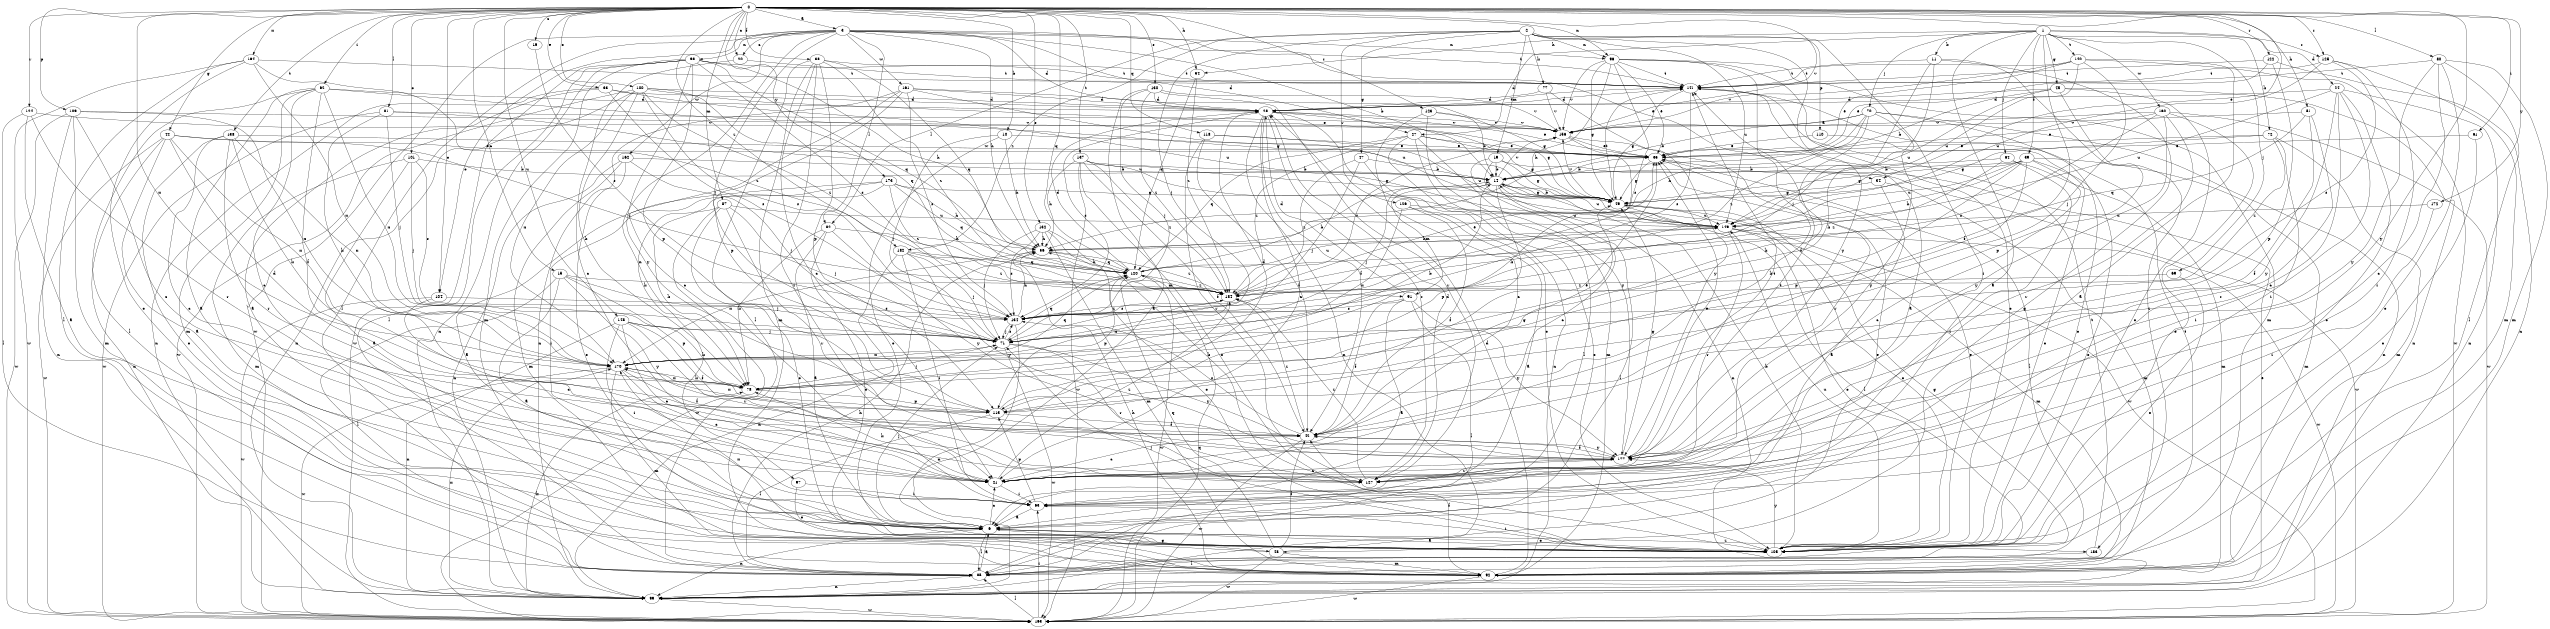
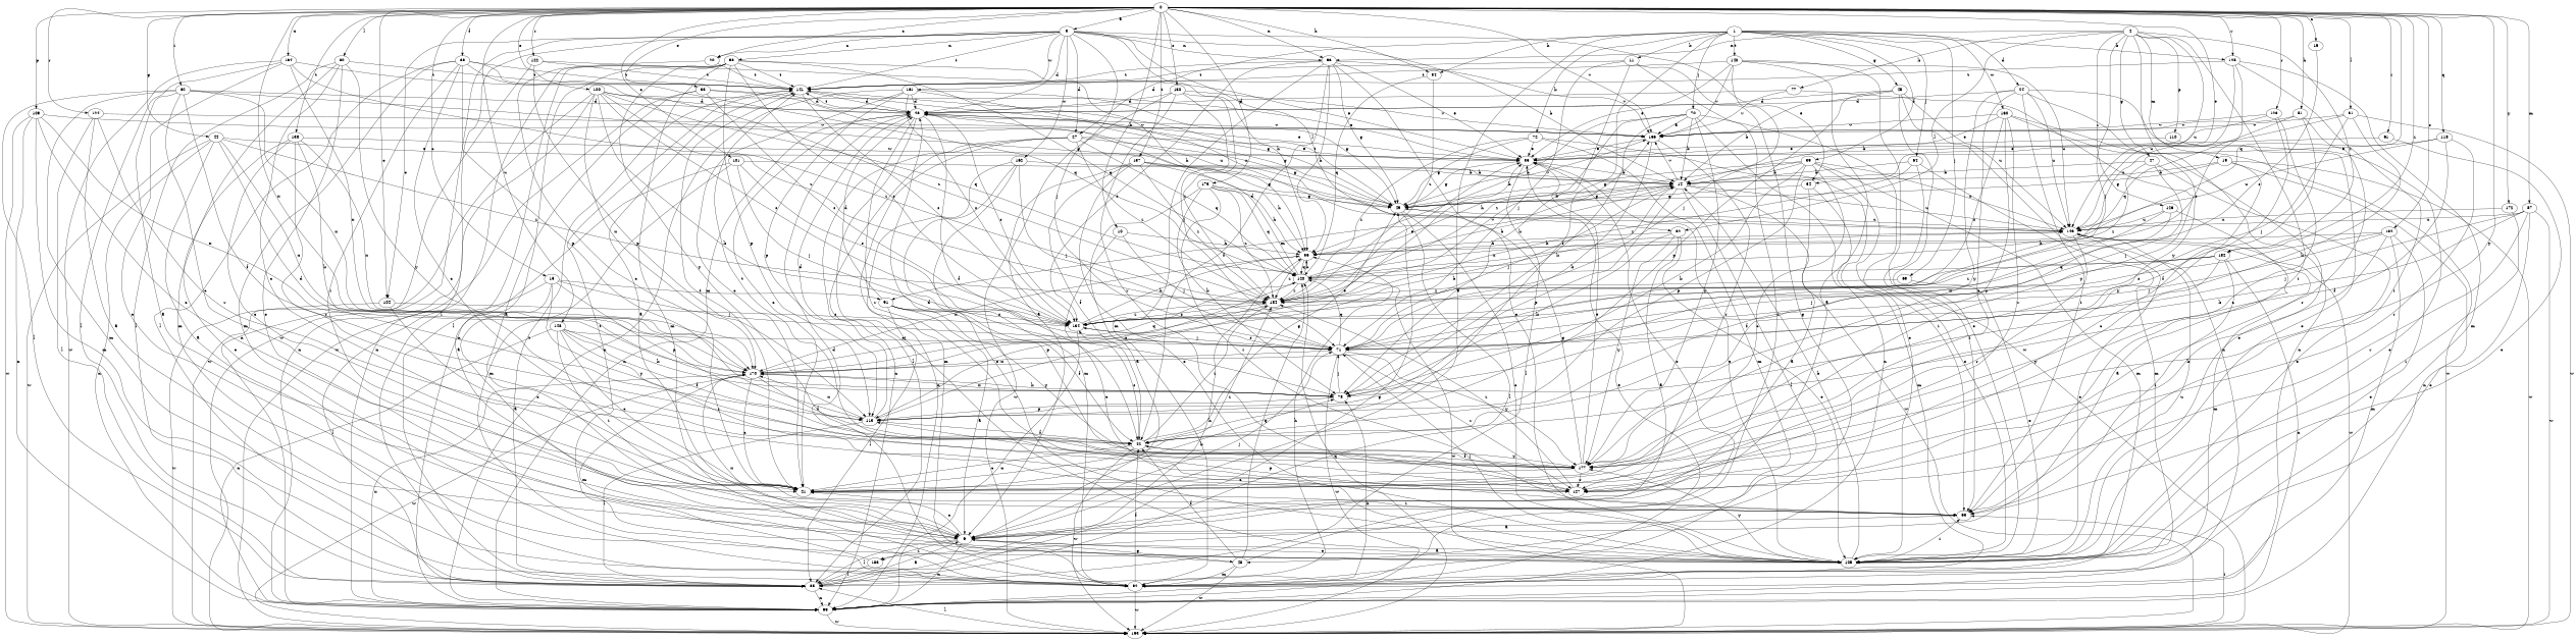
  strict digraph {
    0
    3
    10
    15
    16
    20
    33
    34
    38
    44
    51
    54
    61
    62
    80
    81
    87
    96
    100
    101
    104
    109
    118
    120
    122
    123
    124
    125
    130
    132
    137
    138
    148
    156
    164
    170
    172
    173
    177
    182
    27
    71
    82
    14
    28
    56
    85
-   97
    98
    141
    161
    162
    163
    105
    35
    6
    91
    113
    134
    21
    149
    99
    49
    92
    63
    184
    42
    127
    78
    1
    11
    24
    39
    45
    64
    69
    70
    72
    140
    160
    48
    183
    2
    47
    77
    n86 [label=19]
    110
    126
    0 -> 3 [label=a]
    0 -> 10 [label=b]
    0 -> 15 [label=c]
    0 -> 16 [label=c]
    0 -> 20 [label=c]
    0 -> 33 [label=e]
    0 -> 34 [label=e]
    0 -> 38 [label=f]
    0 -> 44 [label=g]
    0 -> 51 [label=h]
    0 -> 54 [label=h]
    0 -> 61 [label=i]
    0 -> 62 [label=i]
    0 -> 80 [label=l]
    0 -> 81 [label=l]
    0 -> 87 [label=m]
    0 -> 96 [label=n]
    0 -> 100 [label=o]
    0 -> 101 [label=o]
    0 -> 104 [label=o]
    0 -> 109 [label=p]
    0 -> 118 [label=q]
    0 -> 120 [label=q]
    0 -> 122 [label=r]
    0 -> 123 [label=r]
    0 -> 124 [label=r]
    0 -> 125 [label=r]
    0 -> 130 [label=s]
    0 -> 132 [label=s]
    0 -> 137 [label=t]
    0 -> 138 [label=t]
    0 -> 148 [label=u]
    0 -> 156 [label=v]
    0 -> 164 [label=x]
    0 -> 170 [label=x]
    0 -> 172 [label=y]
    0 -> 173 [label=y]
    0 -> 177 [label=y]
    0 -> 182 [label=z]
    3 -> 20 [label=c]
    3 -> 34 [label=e]
    3 -> 96 [label=n]
    3 -> 104 [label=o]
    3 -> 27 [label=d]
    3 -> 71 [label=j]
    3 -> 82 [label=l]
    3 -> 14 [label=b]
    3 -> 28 [label=d]
    3 -> 56 [label=h]
    3 -> 85 [label=l]
-   3 -> 97 [label=n]
    3 -> 98 [label=n]
    3 -> 141 [label=t]
    3 -> 161 [label=w]
    3 -> 162 [label=w]
    3 -> 163 [label=w]
    10 -> 71 [label=j]
    10 -> 56 [label=h]
    10 -> 105 [label=o]
-   10 -> 35 [label=e]
    15 -> 177 [label=y]
    15 -> 71 [label=j]
    15 -> 85 [label=l]
    15 -> 6 [label=a]
    15 -> 91 [label=m]
    15 -> 113 [label=p]
    16 -> 134 [label=s]
    20 -> 141 [label=t]
    20 -> 21 [label=c]
    33 -> 28 [label=d]
    33 -> 6 [label=a]
    33 -> 134 [label=s]
    33 -> 149 [label=u]
    33 -> 99 [label=n]
    34 -> 6 [label=a]
    34 -> 49 [label=g]
    34 -> 92 [label=m]
    38 -> 120 [label=q]
    38 -> 85 [label=l]
    38 -> 141 [label=t]
    38 -> 113 [label=p]
    38 -> 21 [label=c]
    38 -> 92 [label=m]
    38 -> 63 [label=i]
    38 -> 184 [label=z]
    44 -> 170 [label=x]
    44 -> 163 [label=w]
    44 -> 35 [label=e]
    44 -> 6 [label=a]
    44 -> 113 [label=d]
    44 -> 99 [label=n]
    44 -> 184 [label=z]
    51 -> 120 [label=q]
    51 -> 156 [label=v]
    51 -> 42 [label=f]
    51 -> 127 [label=r]
    54 -> 120 [label=q]
    54 -> 184 [label=z]
    61 -> 105 [label=o]
    61 -> 35 [label=e]
    62 -> 170 [label=x]
    62 -> 28 [label=d]
    62 -> 85 [label=l]
    62 -> 6 [label=a]
    62 -> 21 [label=c]
    62 -> 49 [label=g]
    62 -> 92 [label=m]
    62 -> 42 [label=f]
    80 -> 177 [label=y]
    80 -> 85 [label=l]
    80 -> 141 [label=t]
    80 -> 105 [label=o]
    80 -> 21 [label=c]
    80 -> 92 [label=m]
    81 -> 156 [label=v]
    81 -> 71 [label=j]
    81 -> 163 [label=w]
    81 -> 149 [label=u]
    81 -> 78 [label=k]
    87 -> 71 [label=j]
    87 -> 163 [label=w]
    87 -> 105 [label=o]
    87 -> 149 [label=u]
    87 -> 127 [label=r]
    87 -> 78 [label=k]
    96 -> 156 [label=v]
    96 -> 56 [label=h]
    96 -> 141 [label=t]
    96 -> 105 [label=o]
    96 -> 35 [label=e]
    96 -> 134 [label=s]
    96 -> 49 [label=g]
    96 -> 92 [label=m]
    96 -> 42 [label=f]
    100 -> 120 [label=q]
    100 -> 170 [label=x]
    100 -> 28 [label=d]
    100 -> 163 [label=w]
    100 -> 35 [label=e]
    100 -> 134 [label=s]
    100 -> 99 [label=n]
    100 -> 184 [label=z]
    100 -> 78 [label=k]
    101 -> 71 [label=j]
    101 -> 14 [label=b]
    101 -> 6 [label=a]
    101 -> 134 [label=s]
    101 -> 92 [label=m]
    104 -> 163 [label=w]
    104 -> 134 [label=s]
    104 -> 21 [label=c]
    109 -> 156 [label=v]
    109 -> 170 [label=x]
    109 -> 163 [label=w]
    109 -> 21 [label=c]
    109 -> 99 [label=n]
    109 -> 92 [label=m]
    118 -> 35 [label=e]
    118 -> 149 [label=u]
    118 -> 42 [label=f]
    118 -> 127 [label=r]
    120 -> 14 [label=b]
    120 -> 28 [label=d]
    120 -> 56 [label=h]
    120 -> 163 [label=w]
    120 -> 113 [label=p]
    120 -> 149 [label=u]
    120 -> 184 [label=z]
    122 -> 141 [label=t]
    122 -> 35 [label=e]
    122 -> 113 [label=p]
    122 -> 99 [label=n]
    123 -> 156 [label=v]
    123 -> 177 [label=y]
    123 -> 14 [label=b]
    123 -> 21 [label=c]
    124 -> 156 [label=v]
    124 -> 85 [label=l]
    124 -> 6 [label=a]
    124 -> 127 [label=r]
    125 -> 141 [label=t]
    125 -> 134 [label=s]
    125 -> 149 [label=u]
    125 -> 92 [label=m]
    125 -> 63 [label=i]
    130 -> 156 [label=v]
    130 -> 71 [label=j]
    130 -> 28 [label=d]
    130 -> 6 [label=a]
    130 -> 184 [label=z]
    130 -> 127 [label=r]
    132 -> 71 [label=j]
    132 -> 56 [label=h]
    132 -> 105 [label=o]
    132 -> 134 [label=s]
    132 -> 92 [label=m]
    132 -> 127 [label=k]
    137 -> 14 [label=b]
    137 -> 56 [label=h]
    137 -> 163 [label=w]
    137 -> 105 [label=o]
    137 -> 49 [label=g]
    137 -> 184 [label=z]
    137 -> 42 [label=f]
    138 -> 170 [label=x]
    138 -> 105 [label=o]
    138 -> 35 [label=w]
    138 -> 21 [label=c]
    138 -> 127 [label=r]
    138 -> 78 [label=k]
    148 -> 71 [label=j]
    148 -> 21 [label=c]
    148 -> 99 [label=n]
    148 -> 63 [label=i]
    148 -> 42 [label=f]
    148 -> 127 [label=r]
    148 -> 78 [label=k]
    156 -> 35 [label=e]
    156 -> 127 [label=r]
    156 -> 78 [label=k]
    164 -> 170 [label=x]
    164 -> 85 [label=l]
    164 -> 141 [label=t]
    164 -> 163 [label=w]
    164 -> 105 [label=o]
    164 -> 184 [label=z]
    170 -> 120 [label=q]
    170 -> 14 [label=b]
    170 -> 163 [label=w]
    170 -> 21 [label=c]
    170 -> 92 [label=m]
    170 -> 42 [label=f]
    170 -> 78 [label=k]
    172 -> 149 [label=u]
    172 -> 63 [label=i]
    173 -> 120 [label=q]
    173 -> 56 [label=h]
    173 -> 6 [label=a]
    173 -> 49 [label=g]
    173 -> 63 [label=i]
    173 -> 184 [label=z]
    173 -> 78 [label=k]
    177 -> 141 [label=t]
    177 -> 35 [label=e]
    177 -> 21 [label=c]
    177 -> 49 [label=g]
    177 -> 42 [label=f]
    177 -> 127 [label=r]
    182 -> 120 [label=q]
    182 -> 177 [label=y]
    182 -> 71 [label=j]
    182 -> 99 [label=n]
    182 -> 63 [label=i]
    182 -> 184 [label=z]
    27 -> 120 [label=q]
    27 -> 85 [label=l]
    27 -> 35 [label=e]
    27 -> 99 [label=n]
    27 -> 49 [label=g]
    27 -> 92 [label=m]
    27 -> 184 [label=z]
    71 -> 120 [label=q]
    71 -> 170 [label=x]
    71 -> 177 [label=y]
    71 -> 163 [label=w]
    71 -> 134 [label=s]
    71 -> 127 [label=r]
    82 -> 177 [label=y]
    82 -> 56 [label=h]
    82 -> 105 [label=o]
    82 -> 6 [label=a]
    82 -> 78 [label=k]
    14 -> 156 [label=v]
    14 -> 71 [label=j]
    14 -> 85 [label=l]
    14 -> 163 [label=w]
    14 -> 91 [label=m]
    14 -> 113 [label=p]
    14 -> 149 [label=u]
    14 -> 49 [label=g]
    28 -> 156 [label=v]
    28 -> 141 [label=t]
    28 -> 105 [label=o]
    28 -> 35 [label=e]
    28 -> 134 [label=s]
    28 -> 21 [label=c]
    28 -> 99 [label=n]
    28 -> 49 [label=g]
    28 -> 42 [label=f]
    28 -> 127 [label=r]
    56 -> 120 [label=q]
    56 -> 170 [label=x]
    56 -> 184 [label=z]
    85 -> 56 [label=h]
    85 -> 141 [label=t]
    85 -> 6 [label=a]
    85 -> 99 [label=n]
    85 -> 49 [label=g]
-   97 -> 105 [label=o]
-   97 -> 63 [label=i]
    98 -> 120 [label=q]
    98 -> 177 [label=y]
    98 -> 56 [label=h]
    98 -> 85 [label=l]
    98 -> 141 [label=t]
    98 -> 163 [label=w]
    98 -> 113 [label=p]
    98 -> 134 [label=s]
    98 -> 99 [label=n]
    98 -> 92 [label=m]
    141 -> 28 [label=d]
    141 -> 6 [label=a]
    141 -> 134 [label=s]
    141 -> 49 [label=g]
    161 -> 28 [label=d]
    161 -> 113 [label=p]
    161 -> 134 [label=s]
    161 -> 21 [label=c]
    161 -> 149 [label=u]
    161 -> 99 [label=n]
    161 -> 49 [label=g]
    162 -> 71 [label=j]
    162 -> 14 [label=b]
    162 -> 105 [label=o]
    162 -> 99 [label=n]
    162 -> 92 [label=m]
    163 -> 120 [label=q]
    163 -> 85 [label=l]
    163 -> 63 [label=i]
    105 -> 177 [label=y]
    105 -> 71 [label=j]
    105 -> 14 [label=b]
    105 -> 35 [label=e]
    105 -> 6 [label=a]
    105 -> 149 [label=u]
    105 -> 63 [label=i]
    35 -> 14 [label=b]
    35 -> 85 [label=l]
    35 -> 49 [label=g]
    6 -> 71 [label=j]
    6 -> 85 [label=l]
    6 -> 105 [label=o]
    6 -> 21 [label=c]
    6 -> 99 [label=n]
    6 -> 48 [label=g]
    6 -> 183 [label=z]
    91 -> 177 [label=y]
    91 -> 28 [label=d]
    91 -> 85 [label=l]
    91 -> 6 [label=a]
    91 -> 134 [label=s]
    91 -> 42 [label=f]
    113 -> 170 [label=x]
    113 -> 28 [label=d]
    113 -> 85 [label=l]
    113 -> 35 [label=e]
    113 -> 42 [label=f]
    134 -> 71 [label=j]
    134 -> 56 [label=h]
    134 -> 99 [label=n]
    134 -> 184 [label=z]
    21 -> 141 [label=t]
    21 -> 63 [label=i]
    21 -> 184 [label=z]
    21 -> 78 [label=k]
    149 -> 56 [label=h]
    149 -> 163 [label=w]
    149 -> 105 [label=o]
    149 -> 92 [label=m]
    149 -> 127 [label=r]
    99 -> 170 [label=x]
    99 -> 163 [label=w]
    99 -> 35 [label=e]
    99 -> 78 [label=k]
    49 -> 156 [label=v]
    49 -> 14 [label=b]
    49 -> 85 [label=l]
    49 -> 141 [label=t]
    49 -> 105 [label=o]
    49 -> 149 [label=u]
    92 -> 28 [label=d]
    92 -> 56 [label=h]
    92 -> 163 [label=w]
    92 -> 42 [label=f]
    63 -> 6 [label=a]
    63 -> 113 [label=p]
    184 -> 156 [label=v]
    184 -> 170 [label=x]
    184 -> 35 [label=e]
    184 -> 134 [label=s]
    42 -> 177 [label=y]
    42 -> 163 [label=w]
    42 -> 134 [label=s]
    42 -> 21 [label=c]
    42 -> 49 [label=g]
    42 -> 184 [label=z]
    127 -> 28 [label=d]
    127 -> 184 [label=z]
    78 -> 170 [label=x]
    78 -> 71 [label=j]
    78 -> 113 [label=p]
    1 -> 54 [label=h]
-   1 -> 125 [label=r]
+   1 -> 125 [label=b]
    1 -> 27 [label=d]
    1 -> 6 [label=a]
    1 -> 42 [label=f]
    1 -> 11 [label=b]
    1 -> 24 [label=d]
    1 -> 39 [label=f]
    1 -> 45 [label=g]
    1 -> 64 [label=j]
    1 -> 69 [label=j]
    1 -> 70 [label=j]
    1 -> 72 [label=k]
    1 -> 140 [label=t]
    1 -> 160 [label=w]
    11 -> 71 [label=j]
    11 -> 141 [label=t]
    11 -> 78 [label=k]
    11 -> 48 [label=g]
    11 -> 183 [label=z]
    24 -> 177 [label=y]
    24 -> 28 [label=d]
    24 -> 105 [label=o]
    24 -> 21 [label=c]
    24 -> 149 [label=u]
    24 -> 99 [label=n]
    24 -> 63 [label=i]
    39 -> 14 [label=b]
    39 -> 56 [label=h]
    39 -> 105 [label=o]
    39 -> 113 [label=p]
    39 -> 21 [label=c]
    39 -> 149 [label=u]
    39 -> 49 [label=g]
    39 -> 92 [label=m]
    39 -> 78 [label=k]
    45 -> 14 [label=b]
    45 -> 28 [label=d]
    45 -> 105 [label=o]
    45 -> 113 [label=p]
    45 -> 149 [label=u]
    45 -> 99 [label=n]
    64 -> 14 [label=b]
    64 -> 92 [label=m]
    64 -> 63 [label=i]
    64 -> 184 [label=z]
    69 -> 105 [label=o]
    69 -> 184 [label=z]
    70 -> 156 [label=a]
    70 -> 177 [label=y]
    70 -> 14 [label=b]
    70 -> 56 [label=h]
    70 -> 105 [label=o]
    70 -> 99 [label=n]
    70 -> 184 [label=z]
    70 -> 78 [label=k]
    72 -> 35 [label=e]
    72 -> 49 [label=g]
    72 -> 92 [label=m]
    72 -> 63 [label=i]
    72 -> 184 [label=z]
    140 -> 156 [label=v]
    140 -> 71 [label=j]
    140 -> 141 [label=t]
    140 -> 163 [label=w]
    140 -> 35 [label=e]
    140 -> 6 [label=a]
    140 -> 149 [label=u]
    160 -> 156 [label=v]
    160 -> 177 [label=y]
    160 -> 163 [label=w]
    160 -> 105 [label=o]
    160 -> 35 [label=e]
    160 -> 134 [label=s]
    160 -> 127 [label=r]
    48 -> 120 [label=q]
    48 -> 170 [label=x]
    48 -> 163 [label=w]
    48 -> 35 [label=e]
    48 -> 92 [label=m]
    48 -> 42 [label=f]
    183 -> 85 [label=l]
    183 -> 141 [label=t]
    2 -> 96 [label=n]
    2 -> 177 [label=y]
    2 -> 182 [label=z]
    2 -> 71 [label=j]
    2 -> 82 [label=l]
    2 -> 149 [label=u]
    2 -> 63 [label=i]
    2 -> 47 [label=g]
    2 -> 77 [label=k]
    2 -> n86 [label=m]
    2 -> 110 [label=p]
    2 -> 126 [label=r]
    47 -> 71 [label=j]
    47 -> 14 [label=b]
    47 -> 105 [label=o]
    47 -> 184 [label=z]
    77 -> 156 [label=v]
    77 -> 177 [label=y]
    77 -> 28 [label=d]
    n86 -> 14 [label=b]
    n86 -> 163 [label=w]
    n86 -> 21 [label=c]
    n86 -> 99 [label=n]
    n86 -> 49 [label=g]
    110 -> 105 [label=o]
    110 -> 35 [label=e]
    126 -> 170 [label=x]
    126 -> 6 [label=a]
    126 -> 149 [label=u]
    126 -> 42 [label=f]
  }
